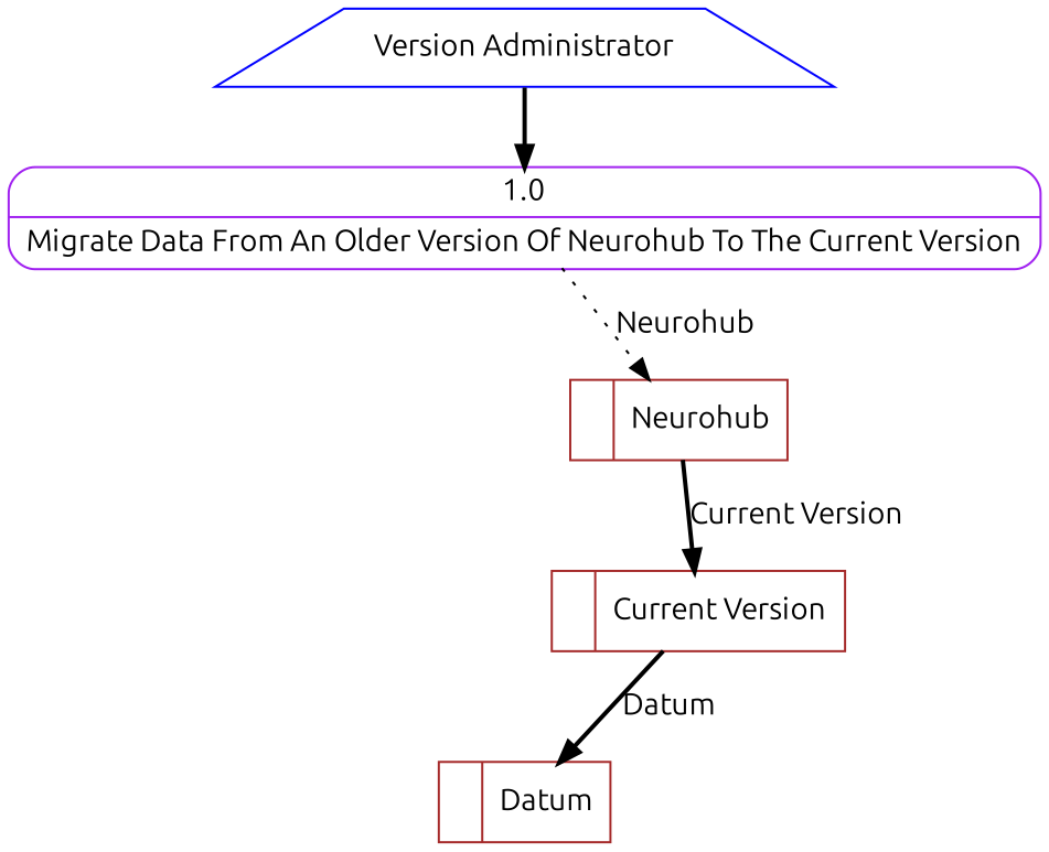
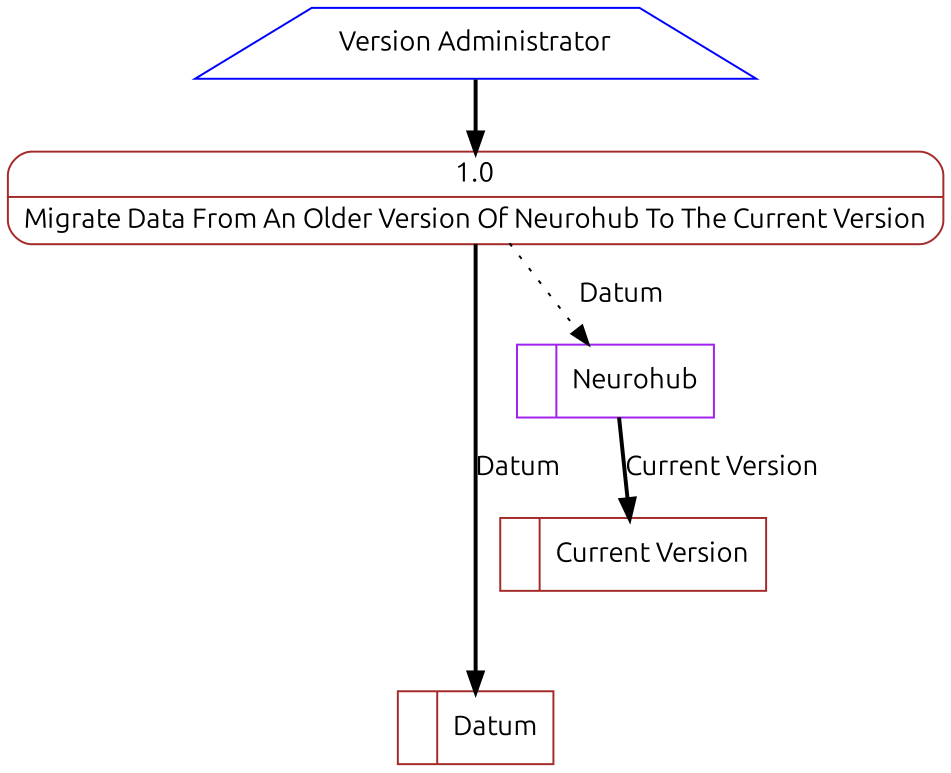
  digraph {
    fontname=Ubuntu
    node [color=brown fontname=Ubuntu shape=record]
    edge [fontname=Ubuntu style=bold]
    n1 [label="<f0>  |<f1> Current Version "]
    n2 [label="<f0>  |<f1> Datum "]
-   n3 [label="<f0>  |<f1> Neurohub "]
+   n3 [color=purple label="<f0>  |<f1> Neurohub "]
    n4 [color=blue label="Version Administrator" shape=trapezium]
-   n5 [color=purple label="{<f0> 1.0|<f1> Migrate Data From An Older Version Of Neurohub To The Current Version }" shape=Mrecord]
+   n5 [label="{<f0> 1.0|<f1> Migrate Data From An Older Version Of Neurohub To The Current Version }" shape=Mrecord]
    n3 -> n1 [label="Current Version"]
    n4 -> n5
-   n1 -> n2 [label=Datum]
-   n5 -> n3 [label=Neurohub style=dotted]
+   n5 -> n2 [label=Datum]
+   n5 -> n3 [label=Datum style=dotted]
  }
